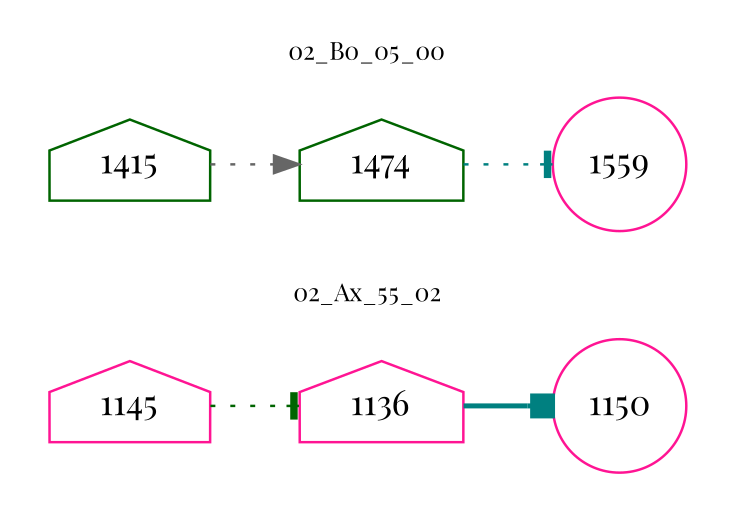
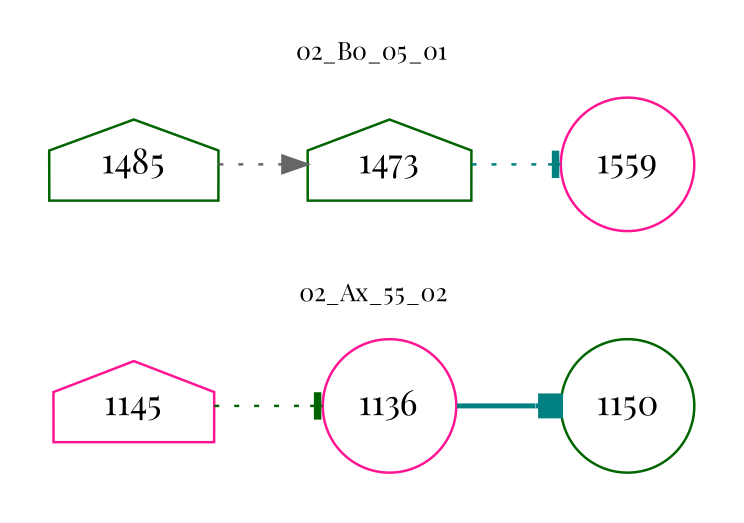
  digraph {
    fontname="Playfair Display"
    rankdir=LR
    node [color=deeppink fontname="Playfair Display" shape=house]
    edge [arrowhead=tee color=teal fontname="Playfair Display" style=dotted]
    n1 [label=1145]
-   n2 [label=1136]
-   n3 [label=1150 shape=circle]
-   n4 [color=darkgreen label=1415]
-   n5 [color=darkgreen label=1474]
+   n2 [label=1136 shape=circle]
+   n3 [color=darkgreen label=1150 shape=circle]
+   n4 [color=darkgreen label=1485]
+   n5 [color=darkgreen label=1473]
    n6 [label=1559 shape=circle]
    subgraph cluster_1 {
      color=white
      fontsize=10
      label="02_Ax_55_02"
      n1
      n2
      n3
    }
    subgraph cluster_2 {
      color=white
      fontsize=10
-     label="02_B0_05_00"
+     label="02_B0_05_01"
      n4
      n5
      n6
    }
    n1 -> n2 [color=darkgreen]
    n2 -> n3 [arrowhead=box style=bold]
    n4 -> n5 [arrowhead=normal color=gray40]
    n5 -> n6
  }
